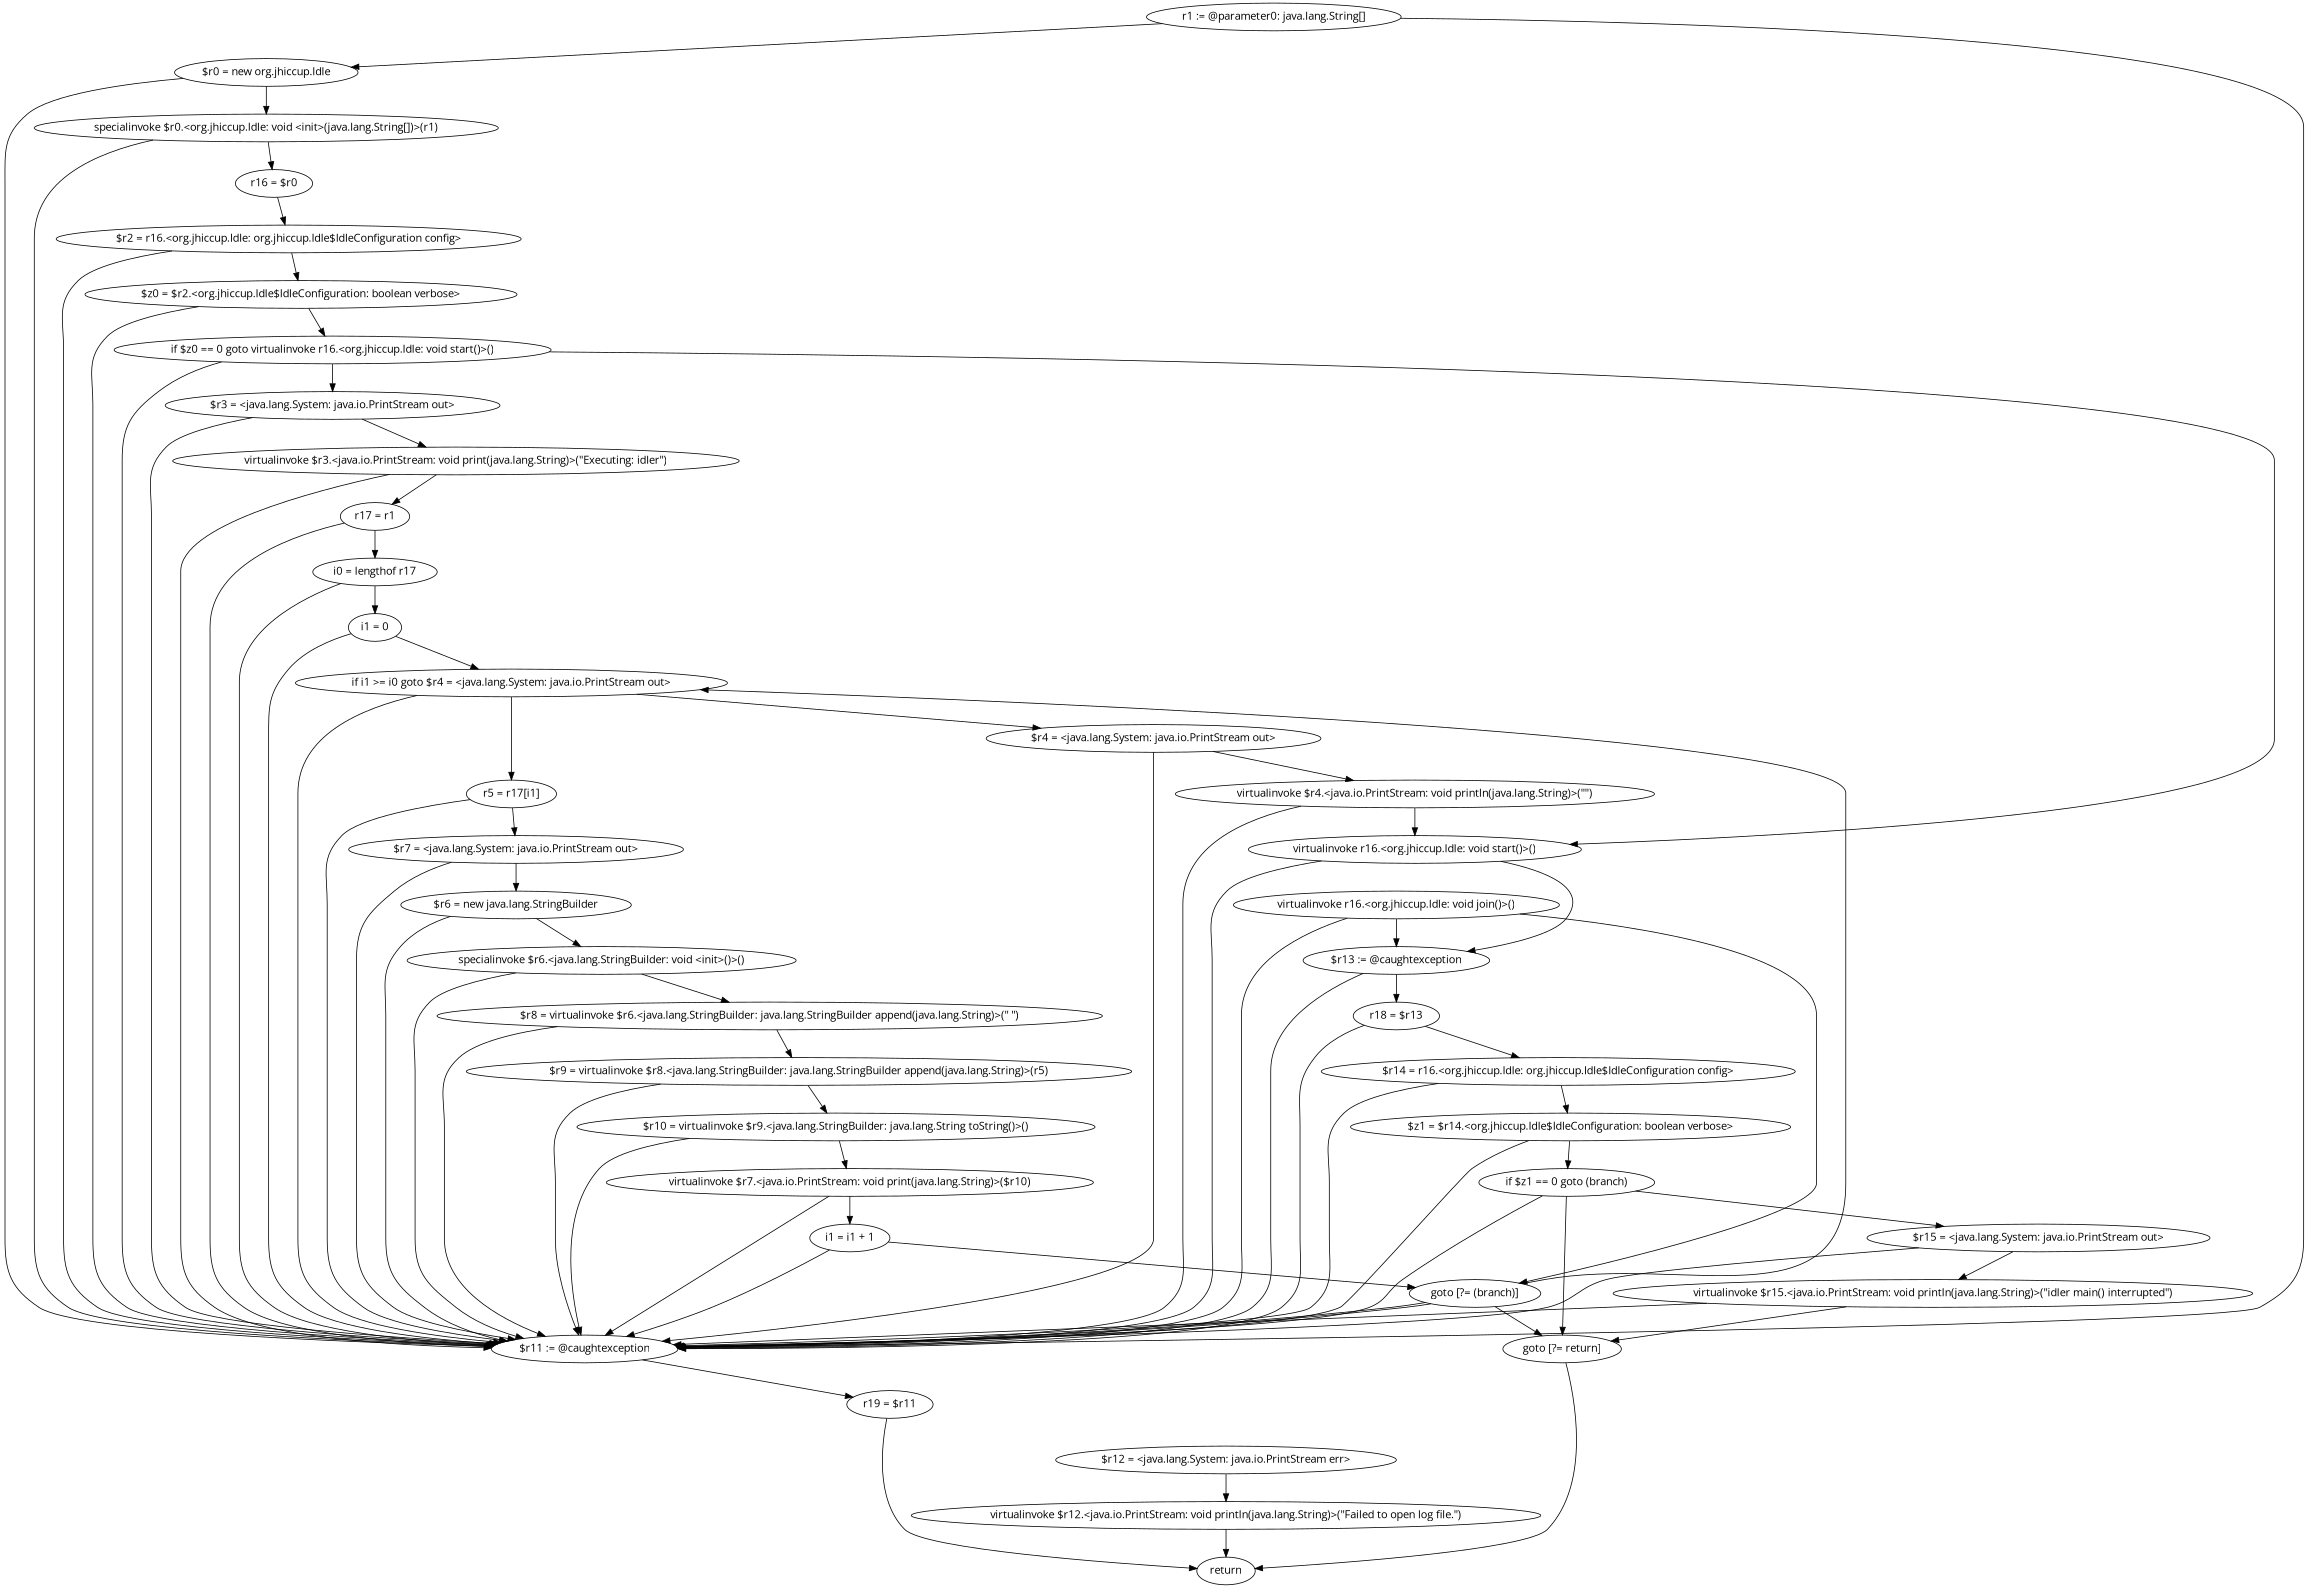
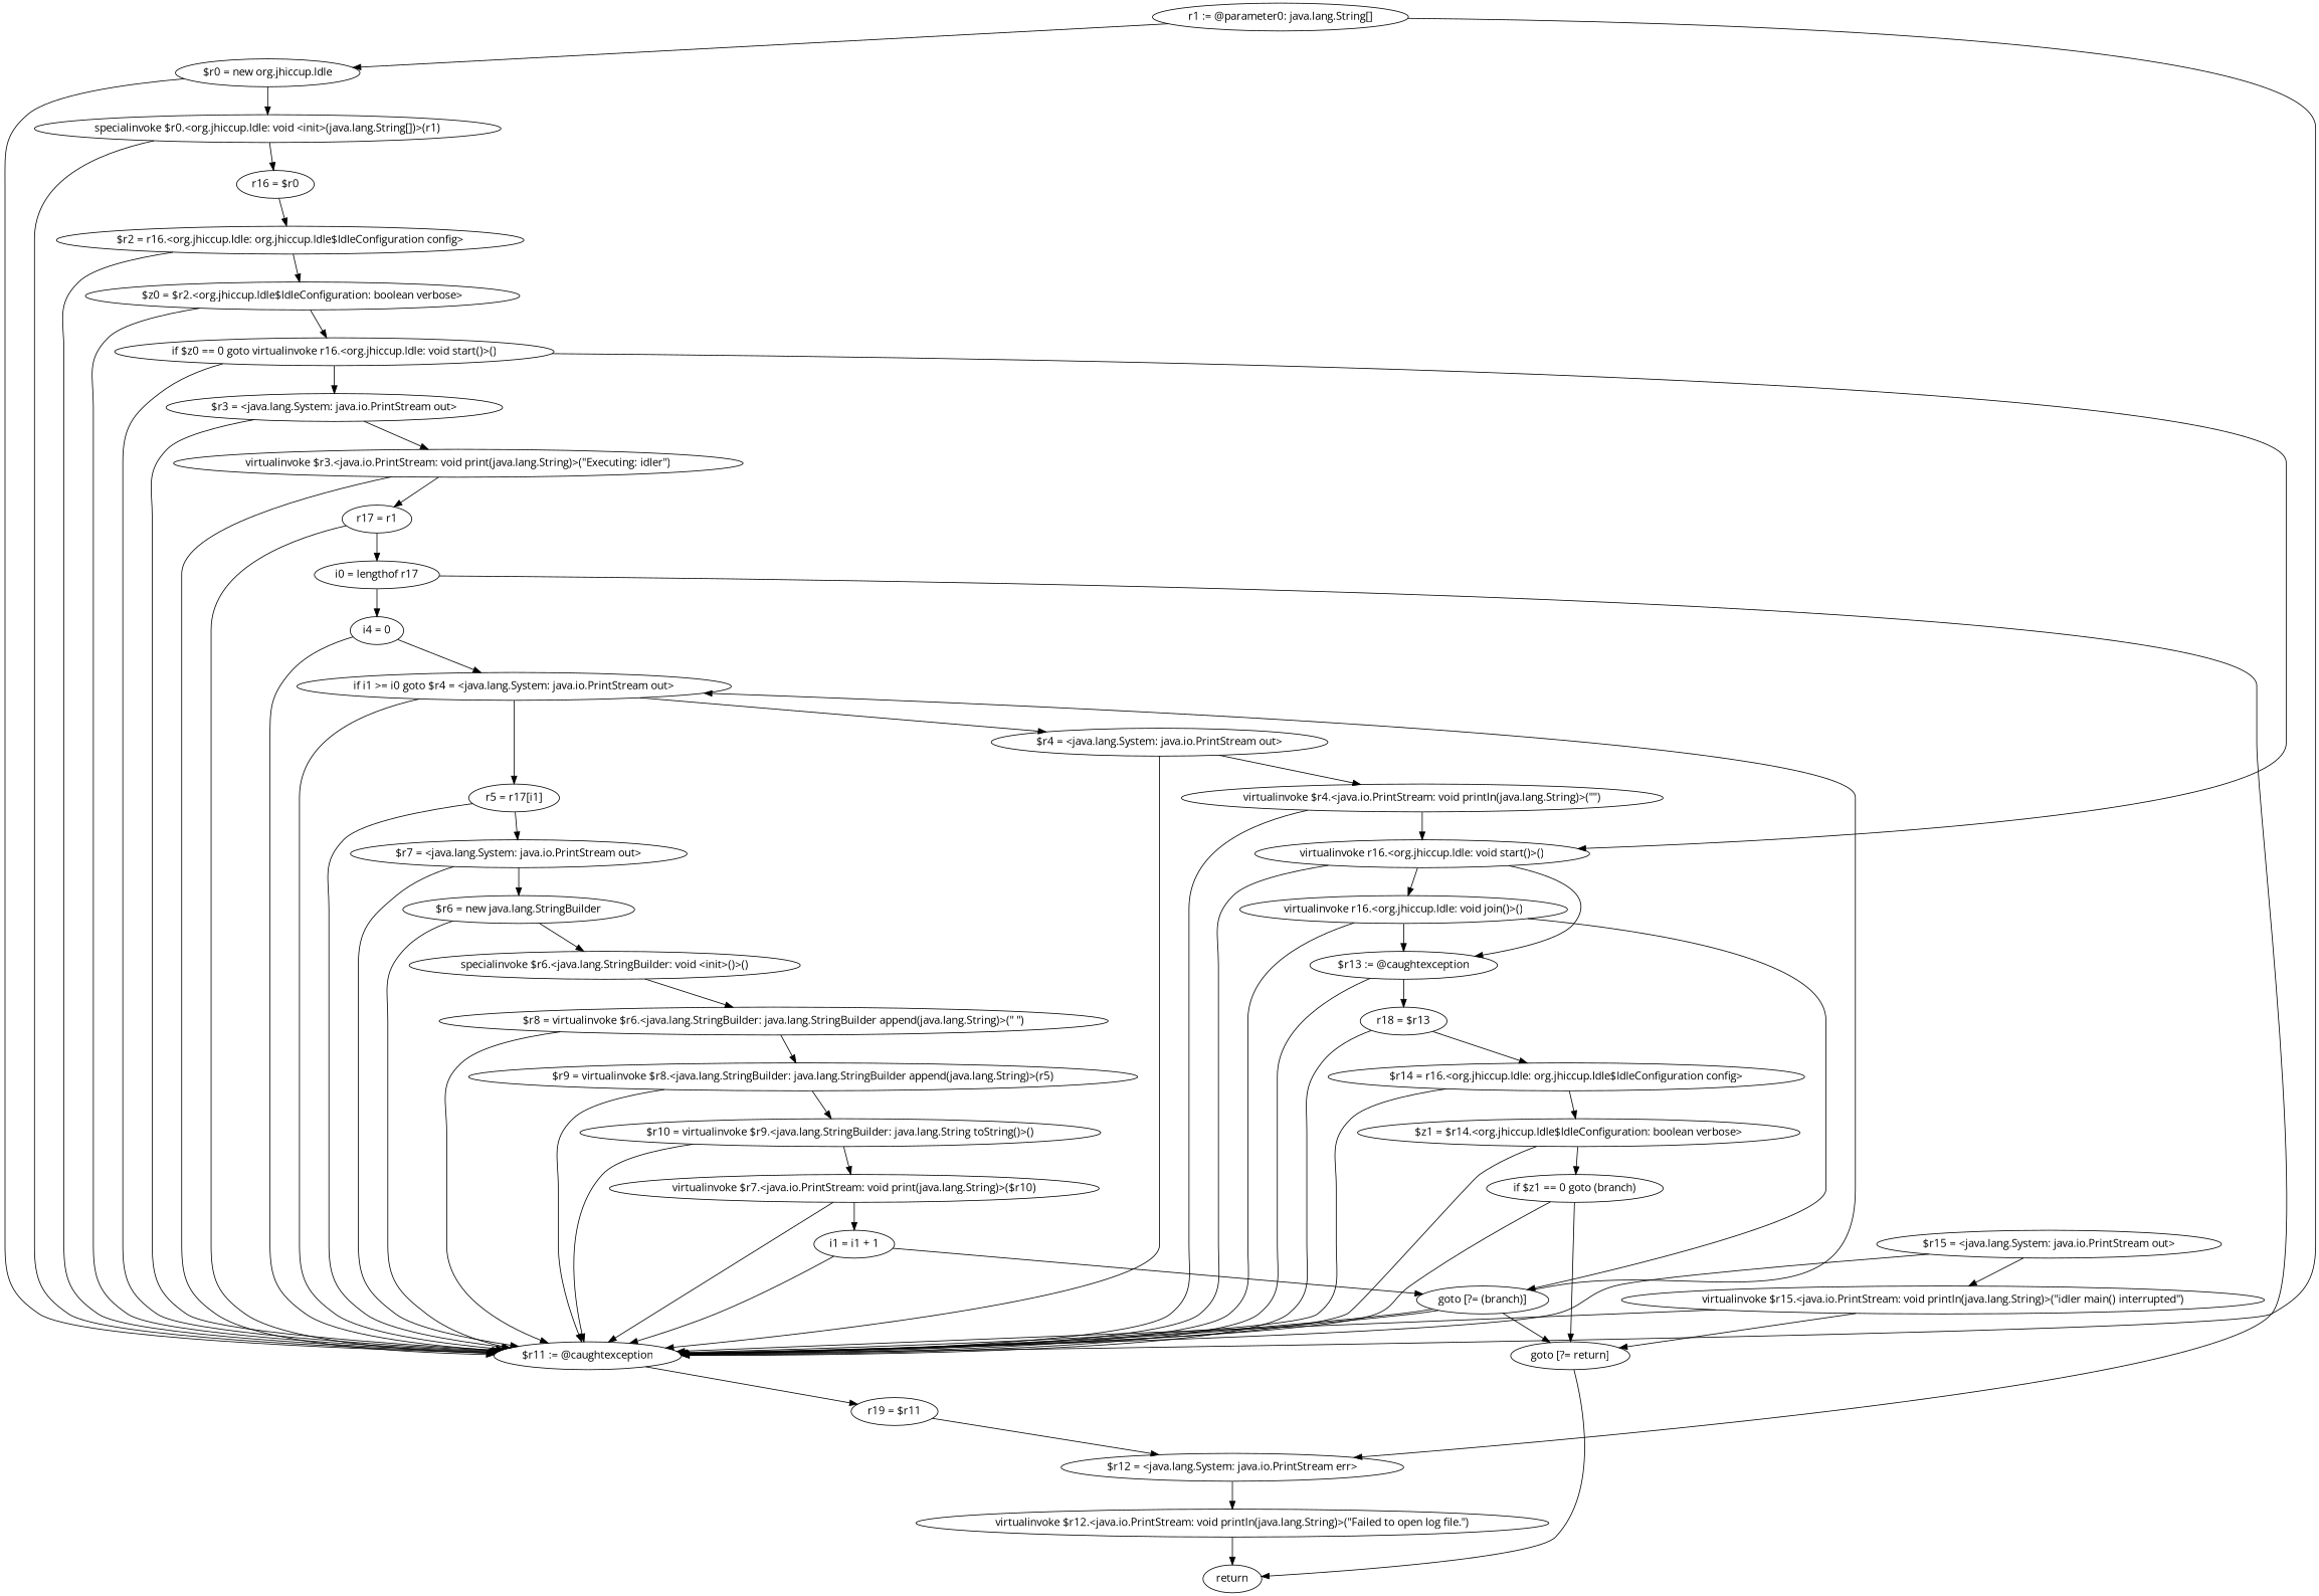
  digraph {
    fontname="Open Sans"
    node [fontname="Open Sans"]
    edge [fontname="Open Sans"]
    "r1 := @parameter0: java.lang.String[]"
    "$r0 = new org.jhiccup.Idle"
    "$r11 := @caughtexception"
    "specialinvoke $r0.<org.jhiccup.Idle: void <init>(java.lang.String[])>(r1)"
    "r19 = $r11"
    "r16 = $r0"
    "$r2 = r16.<org.jhiccup.Idle: org.jhiccup.Idle$IdleConfiguration config>"
    "$z0 = $r2.<org.jhiccup.Idle$IdleConfiguration: boolean verbose>"
    "if $z0 == 0 goto virtualinvoke r16.<org.jhiccup.Idle: void start()>()"
    "$r3 = <java.lang.System: java.io.PrintStream out>"
    "virtualinvoke r16.<org.jhiccup.Idle: void start()>()"
    "virtualinvoke $r3.<java.io.PrintStream: void print(java.lang.String)>(\"Executing: idler\")"
    "virtualinvoke r16.<org.jhiccup.Idle: void join()>()"
    "$r13 := @caughtexception"
    "r17 = r1"
    "i0 = lengthof r17"
-   "i1 = 0"
+   "i1 = 0" [label="i4 = 0"]
    "if i1 >= i0 goto $r4 = <java.lang.System: java.io.PrintStream out>"
    "r5 = r17[i1]"
    "$r4 = <java.lang.System: java.io.PrintStream out>"
    "$r7 = <java.lang.System: java.io.PrintStream out>"
    "virtualinvoke $r4.<java.io.PrintStream: void println(java.lang.String)>(\"\")"
    "$r6 = new java.lang.StringBuilder"
    "specialinvoke $r6.<java.lang.StringBuilder: void <init>()>()"
    "$r8 = virtualinvoke $r6.<java.lang.StringBuilder: java.lang.StringBuilder append(java.lang.String)>(\" \")"
    "$r9 = virtualinvoke $r8.<java.lang.StringBuilder: java.lang.StringBuilder append(java.lang.String)>(r5)"
    "$r10 = virtualinvoke $r9.<java.lang.StringBuilder: java.lang.String toString()>()"
    "virtualinvoke $r7.<java.io.PrintStream: void print(java.lang.String)>($r10)"
    "i1 = i1 + 1"
    "goto [?= (branch)]"
    "goto [?= return]"
    return
    "r18 = $r13"
    "$r14 = r16.<org.jhiccup.Idle: org.jhiccup.Idle$IdleConfiguration config>"
    "$z1 = $r14.<org.jhiccup.Idle$IdleConfiguration: boolean verbose>"
    "if $z1 == 0 goto (branch)"
    "$r15 = <java.lang.System: java.io.PrintStream out>"
    "virtualinvoke $r15.<java.io.PrintStream: void println(java.lang.String)>(\"idler main() interrupted\")"
    "$r12 = <java.lang.System: java.io.PrintStream err>"
    "virtualinvoke $r12.<java.io.PrintStream: void println(java.lang.String)>(\"Failed to open log file.\")"
    "r1 := @parameter0: java.lang.String[]" -> "$r0 = new org.jhiccup.Idle"
    "r1 := @parameter0: java.lang.String[]" -> "$r11 := @caughtexception"
    "$r0 = new org.jhiccup.Idle" -> "$r11 := @caughtexception"
    "$r0 = new org.jhiccup.Idle" -> "specialinvoke $r0.<org.jhiccup.Idle: void <init>(java.lang.String[])>(r1)"
    "$r11 := @caughtexception" -> "r19 = $r11"
    "specialinvoke $r0.<org.jhiccup.Idle: void <init>(java.lang.String[])>(r1)" -> "$r11 := @caughtexception"
    "specialinvoke $r0.<org.jhiccup.Idle: void <init>(java.lang.String[])>(r1)" -> "r16 = $r0"
-   "r19 = $r11" -> return
+   "r19 = $r11" -> "$r12 = <java.lang.System: java.io.PrintStream err>"
    "r16 = $r0" -> "$r2 = r16.<org.jhiccup.Idle: org.jhiccup.Idle$IdleConfiguration config>"
    "$r2 = r16.<org.jhiccup.Idle: org.jhiccup.Idle$IdleConfiguration config>" -> "$r11 := @caughtexception"
    "$r2 = r16.<org.jhiccup.Idle: org.jhiccup.Idle$IdleConfiguration config>" -> "$z0 = $r2.<org.jhiccup.Idle$IdleConfiguration: boolean verbose>"
    "$z0 = $r2.<org.jhiccup.Idle$IdleConfiguration: boolean verbose>" -> "$r11 := @caughtexception"
    "$z0 = $r2.<org.jhiccup.Idle$IdleConfiguration: boolean verbose>" -> "if $z0 == 0 goto virtualinvoke r16.<org.jhiccup.Idle: void start()>()"
    "if $z0 == 0 goto virtualinvoke r16.<org.jhiccup.Idle: void start()>()" -> "$r11 := @caughtexception"
    "if $z0 == 0 goto virtualinvoke r16.<org.jhiccup.Idle: void start()>()" -> "$r3 = <java.lang.System: java.io.PrintStream out>"
    "if $z0 == 0 goto virtualinvoke r16.<org.jhiccup.Idle: void start()>()" -> "virtualinvoke r16.<org.jhiccup.Idle: void start()>()"
    "$r3 = <java.lang.System: java.io.PrintStream out>" -> "$r11 := @caughtexception"
    "$r3 = <java.lang.System: java.io.PrintStream out>" -> "virtualinvoke $r3.<java.io.PrintStream: void print(java.lang.String)>(\"Executing: idler\")"
    "virtualinvoke r16.<org.jhiccup.Idle: void start()>()" -> "$r11 := @caughtexception"
+   "virtualinvoke r16.<org.jhiccup.Idle: void start()>()" -> "virtualinvoke r16.<org.jhiccup.Idle: void join()>()"
    "virtualinvoke r16.<org.jhiccup.Idle: void start()>()" -> "$r13 := @caughtexception"
    "virtualinvoke $r3.<java.io.PrintStream: void print(java.lang.String)>(\"Executing: idler\")" -> "$r11 := @caughtexception"
    "virtualinvoke $r3.<java.io.PrintStream: void print(java.lang.String)>(\"Executing: idler\")" -> "r17 = r1"
    "virtualinvoke r16.<org.jhiccup.Idle: void join()>()" -> "$r11 := @caughtexception"
    "virtualinvoke r16.<org.jhiccup.Idle: void join()>()" -> "$r13 := @caughtexception"
    "virtualinvoke r16.<org.jhiccup.Idle: void join()>()" -> "goto [?= (branch)]"
    "$r13 := @caughtexception" -> "$r11 := @caughtexception"
    "$r13 := @caughtexception" -> "r18 = $r13"
    "r17 = r1" -> "$r11 := @caughtexception"
    "r17 = r1" -> "i0 = lengthof r17"
-   "i0 = lengthof r17" -> "$r11 := @caughtexception"
+   "i0 = lengthof r17" -> "$r12 = <java.lang.System: java.io.PrintStream err>"
    "i0 = lengthof r17" -> "i1 = 0"
    "i1 = 0" -> "$r11 := @caughtexception"
    "i1 = 0" -> "if i1 >= i0 goto $r4 = <java.lang.System: java.io.PrintStream out>"
    "if i1 >= i0 goto $r4 = <java.lang.System: java.io.PrintStream out>" -> "$r11 := @caughtexception"
    "if i1 >= i0 goto $r4 = <java.lang.System: java.io.PrintStream out>" -> "r5 = r17[i1]"
    "if i1 >= i0 goto $r4 = <java.lang.System: java.io.PrintStream out>" -> "$r4 = <java.lang.System: java.io.PrintStream out>"
    "r5 = r17[i1]" -> "$r11 := @caughtexception"
    "r5 = r17[i1]" -> "$r7 = <java.lang.System: java.io.PrintStream out>"
    "$r4 = <java.lang.System: java.io.PrintStream out>" -> "$r11 := @caughtexception"
    "$r4 = <java.lang.System: java.io.PrintStream out>" -> "virtualinvoke $r4.<java.io.PrintStream: void println(java.lang.String)>(\"\")"
    "$r7 = <java.lang.System: java.io.PrintStream out>" -> "$r11 := @caughtexception"
    "$r7 = <java.lang.System: java.io.PrintStream out>" -> "$r6 = new java.lang.StringBuilder"
    "virtualinvoke $r4.<java.io.PrintStream: void println(java.lang.String)>(\"\")" -> "$r11 := @caughtexception"
    "virtualinvoke $r4.<java.io.PrintStream: void println(java.lang.String)>(\"\")" -> "virtualinvoke r16.<org.jhiccup.Idle: void start()>()"
    "$r6 = new java.lang.StringBuilder" -> "$r11 := @caughtexception"
    "$r6 = new java.lang.StringBuilder" -> "specialinvoke $r6.<java.lang.StringBuilder: void <init>()>()"
-   "specialinvoke $r6.<java.lang.StringBuilder: void <init>()>()" -> "$r11 := @caughtexception"
    "specialinvoke $r6.<java.lang.StringBuilder: void <init>()>()" -> "$r8 = virtualinvoke $r6.<java.lang.StringBuilder: java.lang.StringBuilder append(java.lang.String)>(\" \")"
    "$r8 = virtualinvoke $r6.<java.lang.StringBuilder: java.lang.StringBuilder append(java.lang.String)>(\" \")" -> "$r11 := @caughtexception"
    "$r8 = virtualinvoke $r6.<java.lang.StringBuilder: java.lang.StringBuilder append(java.lang.String)>(\" \")" -> "$r9 = virtualinvoke $r8.<java.lang.StringBuilder: java.lang.StringBuilder append(java.lang.String)>(r5)"
    "$r9 = virtualinvoke $r8.<java.lang.StringBuilder: java.lang.StringBuilder append(java.lang.String)>(r5)" -> "$r11 := @caughtexception"
    "$r9 = virtualinvoke $r8.<java.lang.StringBuilder: java.lang.StringBuilder append(java.lang.String)>(r5)" -> "$r10 = virtualinvoke $r9.<java.lang.StringBuilder: java.lang.String toString()>()"
    "$r10 = virtualinvoke $r9.<java.lang.StringBuilder: java.lang.String toString()>()" -> "$r11 := @caughtexception"
    "$r10 = virtualinvoke $r9.<java.lang.StringBuilder: java.lang.String toString()>()" -> "virtualinvoke $r7.<java.io.PrintStream: void print(java.lang.String)>($r10)"
    "virtualinvoke $r7.<java.io.PrintStream: void print(java.lang.String)>($r10)" -> "$r11 := @caughtexception"
    "virtualinvoke $r7.<java.io.PrintStream: void print(java.lang.String)>($r10)" -> "i1 = i1 + 1"
    "i1 = i1 + 1" -> "$r11 := @caughtexception"
    "i1 = i1 + 1" -> "goto [?= (branch)]"
    "goto [?= (branch)]" -> "$r11 := @caughtexception"
    "goto [?= (branch)]" -> "$r11 := @caughtexception"
    "goto [?= (branch)]" -> "if i1 >= i0 goto $r4 = <java.lang.System: java.io.PrintStream out>"
    "goto [?= (branch)]" -> "goto [?= return]"
    "goto [?= return]" -> return
    "r18 = $r13" -> "$r11 := @caughtexception"
    "r18 = $r13" -> "$r14 = r16.<org.jhiccup.Idle: org.jhiccup.Idle$IdleConfiguration config>"
    "$r14 = r16.<org.jhiccup.Idle: org.jhiccup.Idle$IdleConfiguration config>" -> "$r11 := @caughtexception"
    "$r14 = r16.<org.jhiccup.Idle: org.jhiccup.Idle$IdleConfiguration config>" -> "$z1 = $r14.<org.jhiccup.Idle$IdleConfiguration: boolean verbose>"
    "$z1 = $r14.<org.jhiccup.Idle$IdleConfiguration: boolean verbose>" -> "$r11 := @caughtexception"
    "$z1 = $r14.<org.jhiccup.Idle$IdleConfiguration: boolean verbose>" -> "if $z1 == 0 goto (branch)"
    "if $z1 == 0 goto (branch)" -> "$r11 := @caughtexception"
    "if $z1 == 0 goto (branch)" -> "goto [?= return]"
-   "if $z1 == 0 goto (branch)" -> "$r15 = <java.lang.System: java.io.PrintStream out>"
    "$r15 = <java.lang.System: java.io.PrintStream out>" -> "$r11 := @caughtexception"
    "$r15 = <java.lang.System: java.io.PrintStream out>" -> "virtualinvoke $r15.<java.io.PrintStream: void println(java.lang.String)>(\"idler main() interrupted\")"
    "virtualinvoke $r15.<java.io.PrintStream: void println(java.lang.String)>(\"idler main() interrupted\")" -> "$r11 := @caughtexception"
    "virtualinvoke $r15.<java.io.PrintStream: void println(java.lang.String)>(\"idler main() interrupted\")" -> "goto [?= return]"
    "$r12 = <java.lang.System: java.io.PrintStream err>" -> "virtualinvoke $r12.<java.io.PrintStream: void println(java.lang.String)>(\"Failed to open log file.\")"
    "virtualinvoke $r12.<java.io.PrintStream: void println(java.lang.String)>(\"Failed to open log file.\")" -> return
  }
